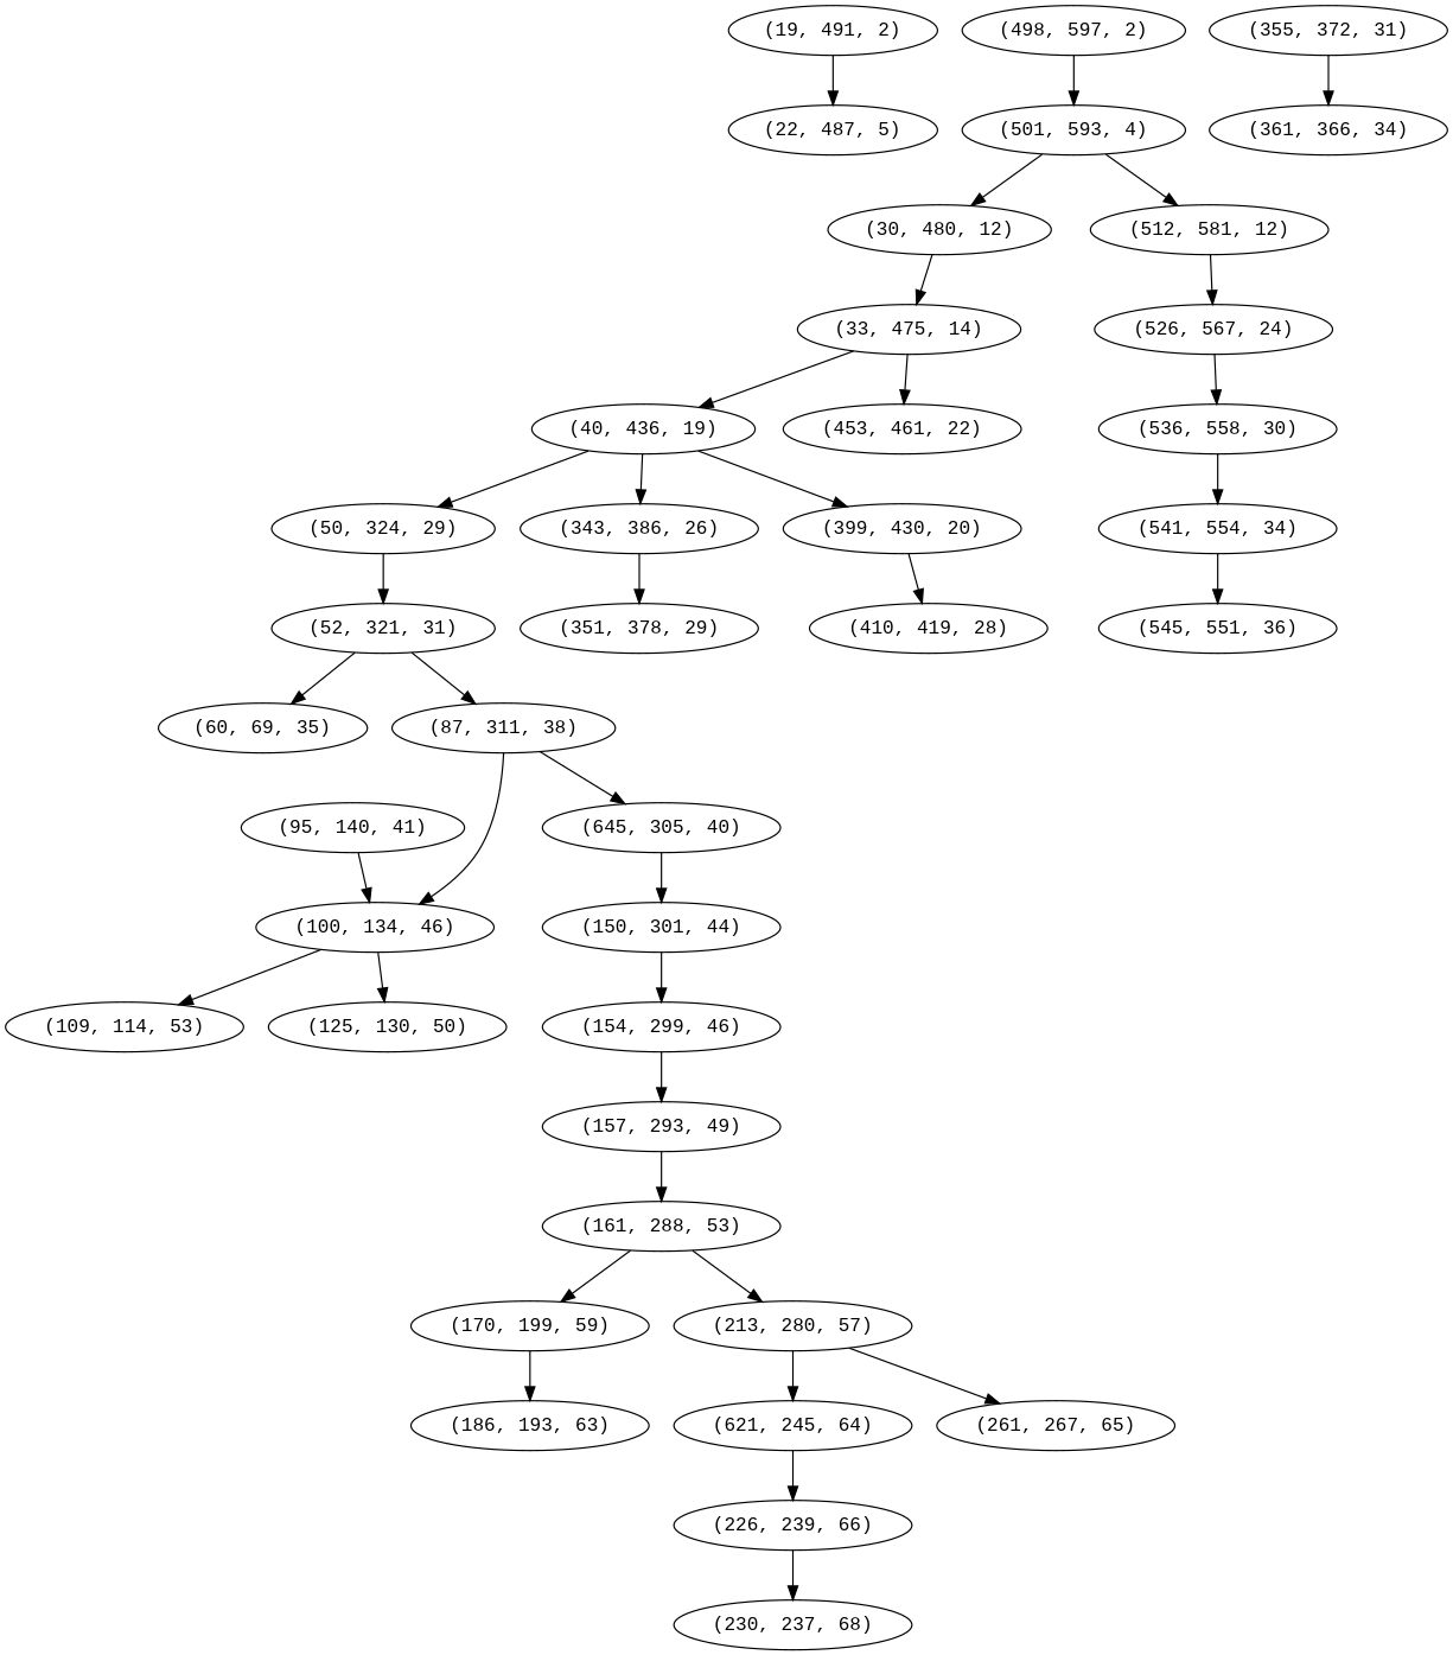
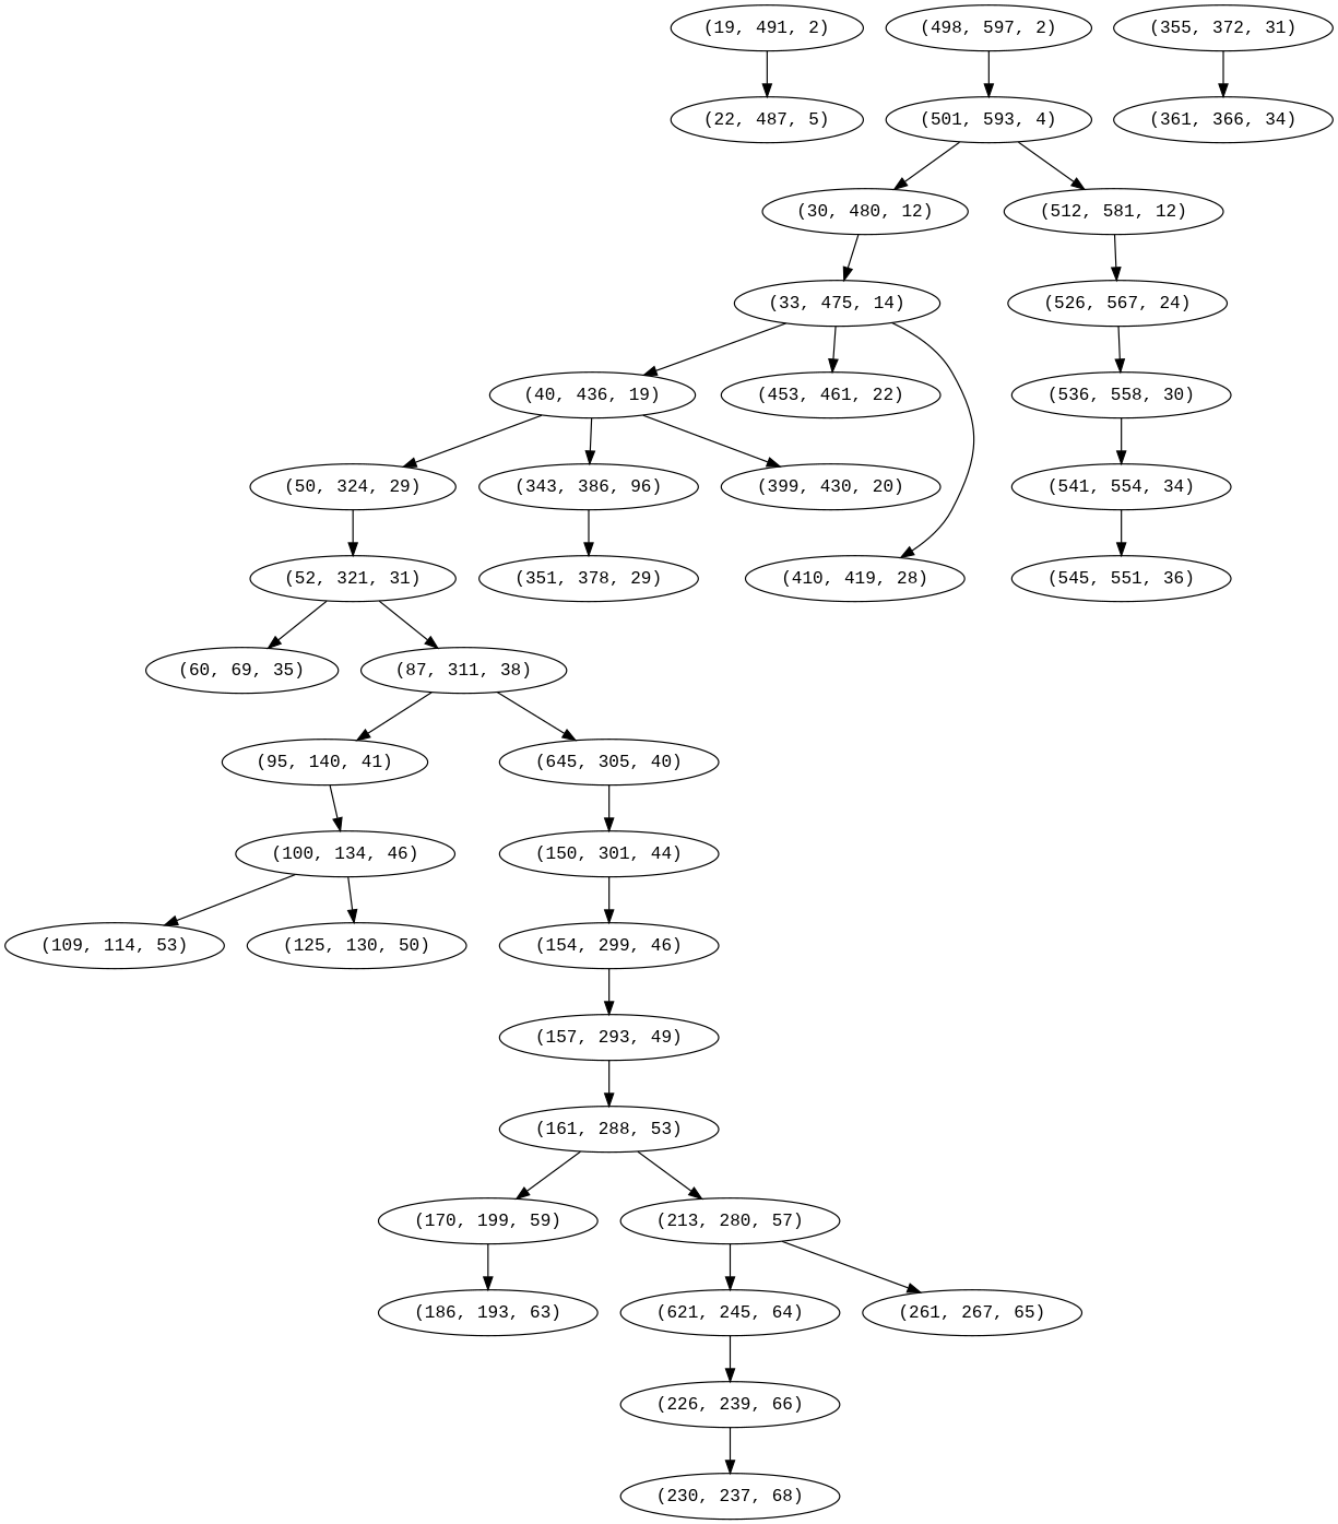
  digraph {
    fontname="Liberation Mono"
    node [fontname="Liberation Mono"]
    edge [fontname="Liberation Mono"]
    "(19, 491, 2)"
    "(22, 487, 5)"
    "(498, 597, 2)"
    "(501, 593, 4)"
    "(30, 480, 12)"
    "(33, 475, 14)"
    "(40, 436, 19)"
    "(453, 461, 22)"
    "(50, 324, 29)"
-   "(343, 386, 26)"
+   "(343, 386, 26)" [label="(343, 386, 96)"]
    "(399, 430, 20)"
    "(52, 321, 31)"
    "(351, 378, 29)"
    "(410, 419, 28)"
    "(60, 69, 35)"
    "(87, 311, 38)"
    "(95, 140, 41)"
    n18 [label="(645, 305, 40)"]
    "(100, 134, 46)"
    "(150, 301, 44)"
    "(109, 114, 53)"
    "(125, 130, 50)"
    "(154, 299, 46)"
    "(157, 293, 49)"
    "(161, 288, 53)"
    "(170, 199, 59)"
    "(213, 280, 57)"
    "(186, 193, 63)"
    n29 [label="(621, 245, 64)"]
    "(261, 267, 65)"
    "(226, 239, 66)"
    "(230, 237, 68)"
    "(355, 372, 31)"
    "(361, 366, 34)"
    "(512, 581, 12)"
    "(526, 567, 24)"
    "(536, 558, 30)"
    "(541, 554, 34)"
    "(545, 551, 36)"
    "(19, 491, 2)" -> "(22, 487, 5)"
    "(498, 597, 2)" -> "(501, 593, 4)"
    "(501, 593, 4)" -> "(30, 480, 12)"
    "(501, 593, 4)" -> "(512, 581, 12)"
    "(30, 480, 12)" -> "(33, 475, 14)"
    "(33, 475, 14)" -> "(40, 436, 19)"
    "(33, 475, 14)" -> "(453, 461, 22)"
    "(40, 436, 19)" -> "(50, 324, 29)"
    "(40, 436, 19)" -> "(343, 386, 26)"
    "(40, 436, 19)" -> "(399, 430, 20)"
    "(50, 324, 29)" -> "(52, 321, 31)"
    "(343, 386, 26)" -> "(351, 378, 29)"
-   "(399, 430, 20)" -> "(410, 419, 28)"
+   "(33, 475, 14)" -> "(410, 419, 28)"
    "(52, 321, 31)" -> "(60, 69, 35)"
    "(52, 321, 31)" -> "(87, 311, 38)"
-   "(87, 311, 38)" -> "(100, 134, 46)"
+   "(87, 311, 38)" -> "(95, 140, 41)"
    "(87, 311, 38)" -> n18
    "(95, 140, 41)" -> "(100, 134, 46)"
    n18 -> "(150, 301, 44)"
    "(100, 134, 46)" -> "(109, 114, 53)"
    "(100, 134, 46)" -> "(125, 130, 50)"
    "(150, 301, 44)" -> "(154, 299, 46)"
    "(154, 299, 46)" -> "(157, 293, 49)"
    "(157, 293, 49)" -> "(161, 288, 53)"
    "(161, 288, 53)" -> "(170, 199, 59)"
    "(161, 288, 53)" -> "(213, 280, 57)"
    "(170, 199, 59)" -> "(186, 193, 63)"
    "(213, 280, 57)" -> n29
    "(213, 280, 57)" -> "(261, 267, 65)"
    n29 -> "(226, 239, 66)"
    "(226, 239, 66)" -> "(230, 237, 68)"
    "(355, 372, 31)" -> "(361, 366, 34)"
    "(512, 581, 12)" -> "(526, 567, 24)"
    "(526, 567, 24)" -> "(536, 558, 30)"
    "(536, 558, 30)" -> "(541, 554, 34)"
    "(541, 554, 34)" -> "(545, 551, 36)"
  }
